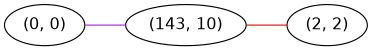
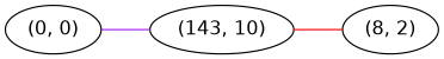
  graph {
    fontname="DejaVu Sans"
    rankdir=LR
    node [fontname="DejaVu Sans"]
    edge [fontname="DejaVu Sans"]
    "(0, 0)"
    "(143, 10)"
-   "(2, 2)"
+   "(2, 2)" [label="(8, 2)"]
    "(0, 0)" -- "(143, 10)" [color=purple weight=4]
    "(143, 10)" -- "(2, 2)" [color=red weight=1]
  }
